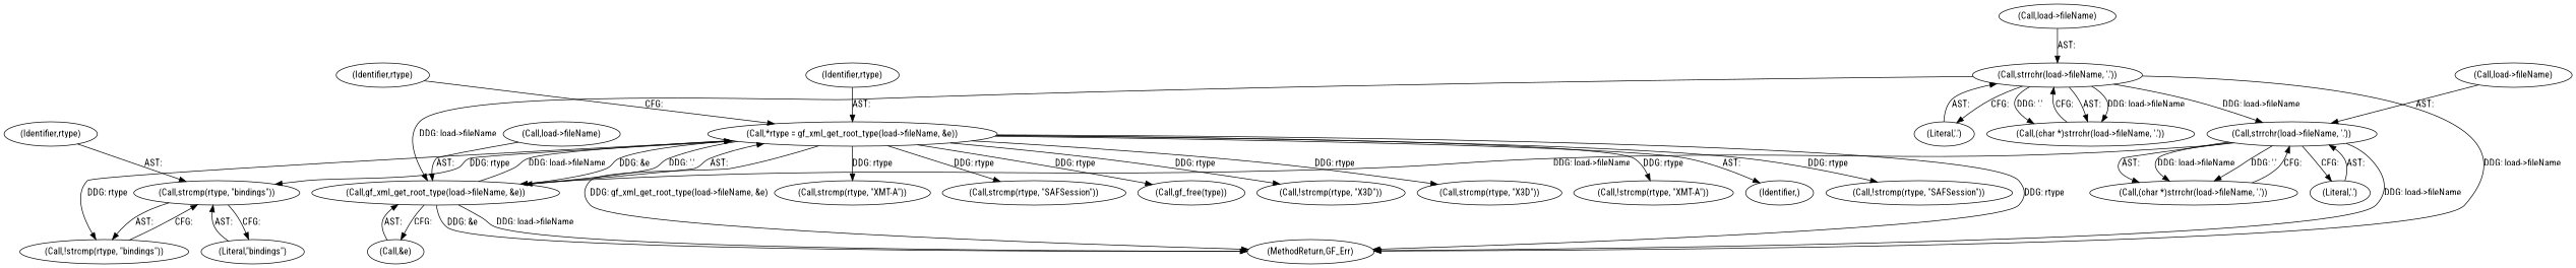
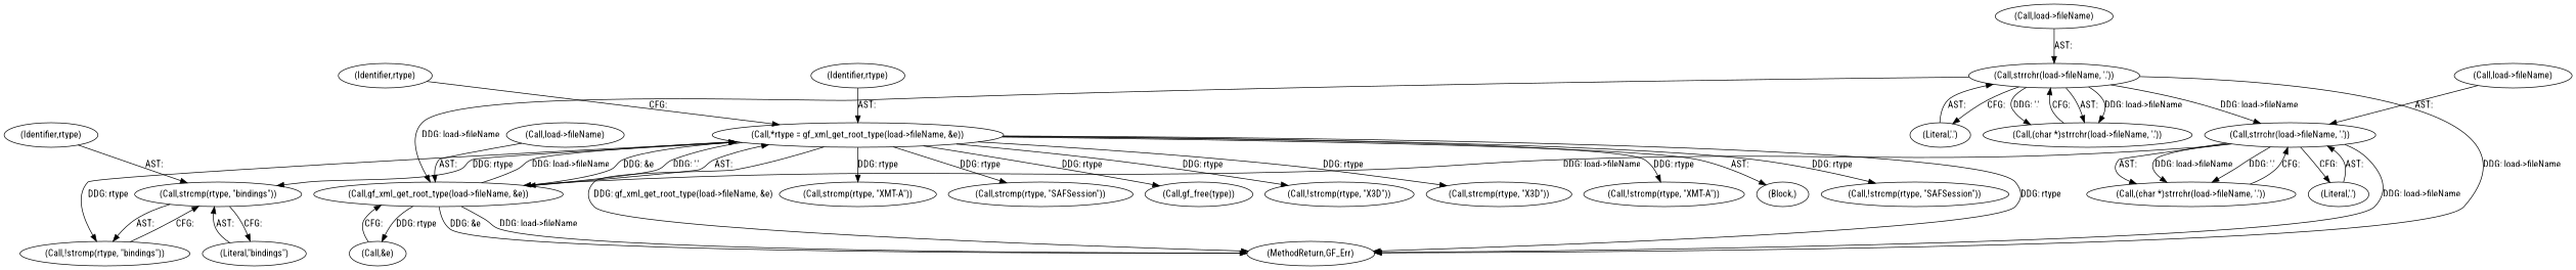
  digraph {
    fontname="Roboto Condensed"
    node [fontname="Roboto Condensed"]
    edge [fontname="Roboto Condensed"]
    n1 [label="(Call,strcmp(rtype, \"bindings\"))"]
    n2 [label="(Call,!strcmp(rtype, \"bindings\"))"]
    n3 [label="(Literal,\"bindings\")"]
    n4 [label="(Call,*rtype = gf_xml_get_root_type(load->fileName, &e))"]
    n5 [label="(Call,gf_xml_get_root_type(load->fileName, &e))"]
    n6 [label="(Call,strcmp(rtype, \"XMT-A\"))"]
    n7 [label="(Call,strcmp(rtype, \"SAFSession\"))"]
    n8 [label="(Call,gf_free(type))"]
    n9 [label="(Call,!strcmp(rtype, \"X3D\"))"]
    n10 [label="(MethodReturn,GF_Err)"]
    n11 [label="(Call,strcmp(rtype, \"X3D\"))"]
    n12 [label="(Call,!strcmp(rtype, \"XMT-A\"))"]
-   n13 [label="(Identifier,)"]
+   n13 [label="(Block,)"]
    n14 [label="(Call,!strcmp(rtype, \"SAFSession\"))"]
    n15 [label="(Call,&e)"]
    n16 [label="(Call,strrchr(load->fileName, '.'))"]
    n17 [label="(Call,strrchr(load->fileName, '.'))"]
    n18 [label="(Literal,'.')"]
    n19 [label="(Call,(char *)strrchr(load->fileName, '.'))"]
    n20 [label="(Call,(char *)strrchr(load->fileName, '.'))"]
    n21 [label="(Literal,'.')"]
    n22 [label="(Call,load->fileName)"]
    n23 [label="(Identifier,rtype)"]
    n24 [label="(Identifier,rtype)"]
    n25 [label="(Call,load->fileName)"]
    n26 [label="(Call,load->fileName)"]
    n27 [label="(Identifier,rtype)"]
    n1 -> n2 [label="AST: "]
    n1 -> n3 [label="CFG: "]
    n2 -> n1 [label="CFG: "]
    n3 -> n1 [label="AST: "]
    n4 -> n1 [label="DDG: rtype"]
    n4 -> n2 [label="DDG: rtype"]
    n4 -> n5 [label="DDG: '.'"]
    n4 -> n6 [label="DDG: rtype"]
    n4 -> n7 [label="DDG: rtype"]
    n4 -> n8 [label="DDG: rtype"]
    n4 -> n9 [label="DDG: rtype"]
    n4 -> n10 [label="DDG: gf_xml_get_root_type(load->fileName, &e)"]
    n4 -> n10 [label="DDG: rtype"]
    n4 -> n11 [label="DDG: rtype"]
    n4 -> n12 [label="DDG: rtype"]
    n4 -> n13 [label="AST: "]
    n4 -> n14 [label="DDG: rtype"]
    n5 -> n4 [label="AST: "]
    n5 -> n4 [label="DDG: load->fileName"]
    n5 -> n4 [label="DDG: &e"]
    n5 -> n10 [label="DDG: load->fileName"]
    n5 -> n10 [label="DDG: &e"]
-   n5 -> n15 [label="CFG: "]
-   n15 -> n5 [label="AST: "]
+   n5 -> n15 [label="DDG: rtype"]
+   n15 -> n5 [label="CFG: "]
    n16 -> n5 [label="DDG: load->fileName"]
    n16 -> n10 [label="DDG: load->fileName"]
    n16 -> n17 [label="DDG: load->fileName"]
    n16 -> n18 [label="CFG: "]
    n16 -> n19 [label="AST: "]
    n16 -> n19 [label="DDG: load->fileName"]
    n16 -> n19 [label="DDG: '.'"]
    n17 -> n5 [label="DDG: load->fileName"]
    n17 -> n10 [label="DDG: load->fileName"]
    n17 -> n20 [label="AST: "]
    n17 -> n20 [label="DDG: load->fileName"]
    n17 -> n20 [label="DDG: '.'"]
    n17 -> n21 [label="CFG: "]
    n18 -> n16 [label="AST: "]
    n19 -> n16 [label="CFG: "]
    n20 -> n17 [label="CFG: "]
    n21 -> n17 [label="AST: "]
    n22 -> n5 [label="AST: "]
    n23 -> n4 [label="CFG: "]
    n24 -> n1 [label="AST: "]
    n25 -> n16 [label="AST: "]
    n26 -> n17 [label="AST: "]
    n27 -> n4 [label="AST: "]
  }
